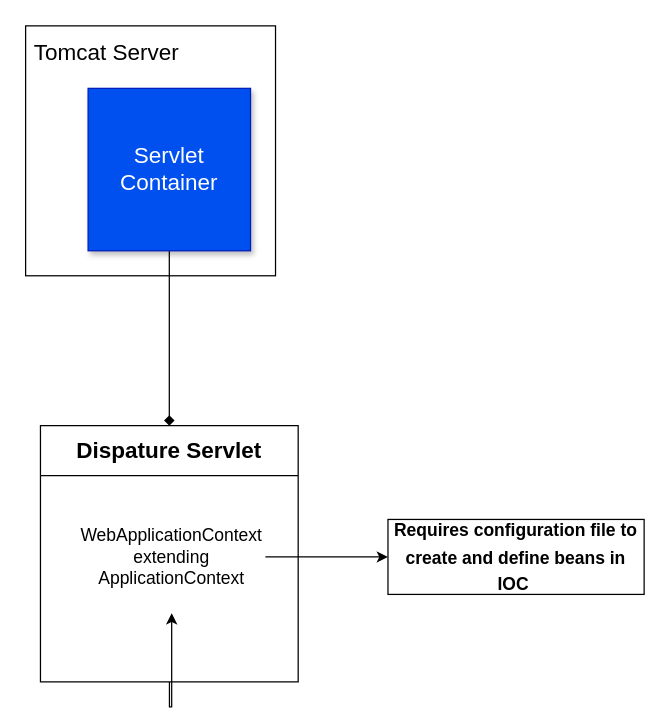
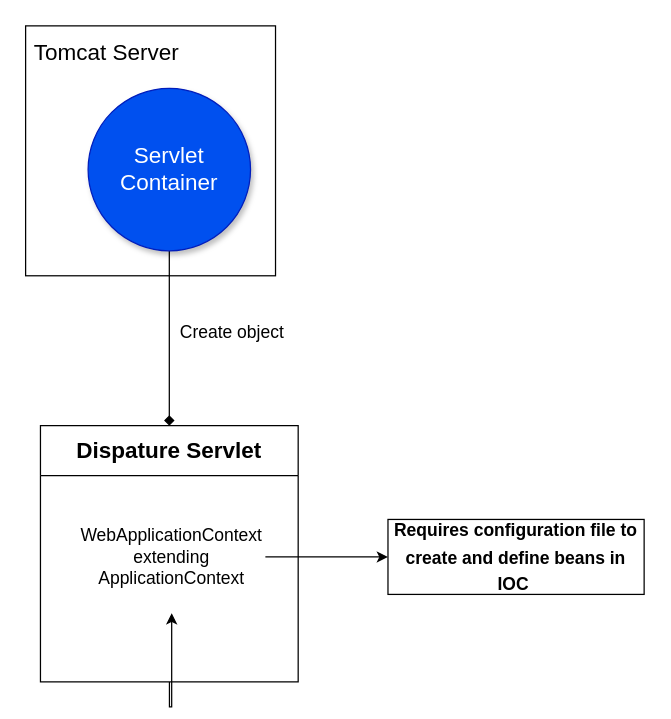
  <mxCell id="0" />
  <mxCell id="1" parent="0" />
  <mxCell id="2" value="Tomcat Server" style="whiteSpace=wrap;html=1;aspect=fixed;align=left;verticalAlign=top;fontSize=18;spacingLeft=5;spacingTop=5;" vertex="1" parent="1"><mxGeometry x="20" y="20" width="200" height="200" as="geometry" /></mxCell>
  <mxCell id="3" value="" style="edgeStyle=orthogonalEdgeStyle;rounded=0;orthogonalLoop=1;jettySize=auto;html=1;entryX=0.5;entryY=0;entryDx=0;entryDy=0;endArrow=diamond;" edge="1" parent="1" source="5" target="6"><mxGeometry relative="1" as="geometry"><mxPoint x="135" y="365" as="targetPoint" /></mxGeometry></mxCell>
- <mxCell id="5" value="Servlet Container" style="whiteSpace=wrap;html=1;aspect=fixed;fillColor=#0050ef;strokeColor=#001DBC;fontColor=#ffffff;fontSize=18;shadow=1;" vertex="1" parent="1"><mxGeometry x="70" y="70" width="130" height="130" as="geometry" /></mxCell>
+ <mxCell id="4" value="Create object" style="text;html=1;align=center;verticalAlign=middle;resizable=0;points=[];autosize=1;strokeColor=none;fillColor=none;fontSize=14;" vertex="1" parent="1"><mxGeometry x="130" y="250" width="110" height="30" as="geometry" /></mxCell>
+ <mxCell id="5" value="Servlet Container" style="ellipse;whiteSpace=wrap;html=1;aspect=fixed;fillColor=#0050ef;strokeColor=#001DBC;fontColor=#ffffff;fontSize=18;shadow=1;" vertex="1" parent="1"><mxGeometry x="70" y="70" width="130" height="130" as="geometry" /></mxCell>
  <mxCell id="6" value="Dispature Servlet" style="swimlane;whiteSpace=wrap;html=1;startSize=40;fontSize=18;" vertex="1" parent="1"><mxGeometry x="31.88" y="340" width="206.25" height="205" as="geometry" /></mxCell>
  <mxCell id="7" value="WebApplicationContext extending ApplicationContext" style="text;html=1;align=center;verticalAlign=middle;whiteSpace=wrap;rounded=0;fontSize=14;" vertex="1" parent="6"><mxGeometry x="30" y="60" width="150" height="90" as="geometry" /></mxCell>
  <mxCell id="8" style="edgeStyle=orthogonalEdgeStyle;rounded=0;orthogonalLoop=1;jettySize=auto;html=1;" edge="1" parent="6" source="6" target="7"><mxGeometry relative="1" as="geometry"><mxPoint x="98.12" y="70" as="targetPoint" /></mxGeometry></mxCell>
  <mxCell id="9" value="&lt;font style=&quot;font-size: 14px;&quot;&gt;Requires configuration file to create and define beans in IOC&amp;nbsp;&lt;/font&gt;" style="whiteSpace=wrap;html=1;fontSize=18;fontStyle=1;startSize=40;" vertex="1" parent="1"><mxGeometry x="310" y="415" width="205" height="60" as="geometry" /></mxCell>
  <mxCell id="10" style="edgeStyle=orthogonalEdgeStyle;rounded=0;orthogonalLoop=1;jettySize=auto;html=1;entryX=0;entryY=0.5;entryDx=0;entryDy=0;" edge="1" parent="1" source="7" target="9"><mxGeometry relative="1" as="geometry" /></mxCell>
